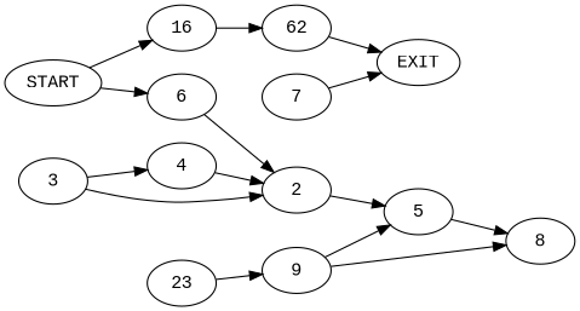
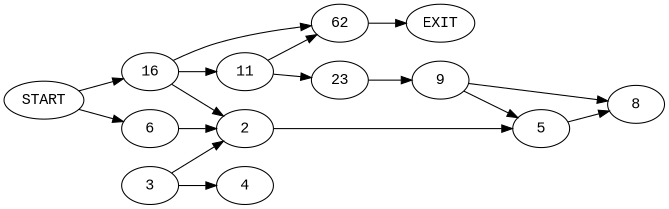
  digraph {
    fontname="Liberation Mono"
    rankdir=LR
    node [fontname="Liberation Mono"]
    edge [fontname="Liberation Mono"]
    n1 [label=START]
    6
    n3 [label=16]
    2
+   11
    n6 [label=62]
    n7 [label=EXIT]
    5
    3
    4
    8
-   7
    9
    n14 [label=23]
    n1 -> 6
    n1 -> n3
    6 -> 2
+   n3 -> 11
    n3 -> n6
    2 -> 5
+   11 -> n6
+   11 -> n14
    n6 -> n7
    5 -> 8
    3 -> 2
    3 -> 4
-   4 -> 2
-   7 -> n7
+   n3 -> 2
    9 -> 5
    9 -> 8
    n14 -> 9
  }
